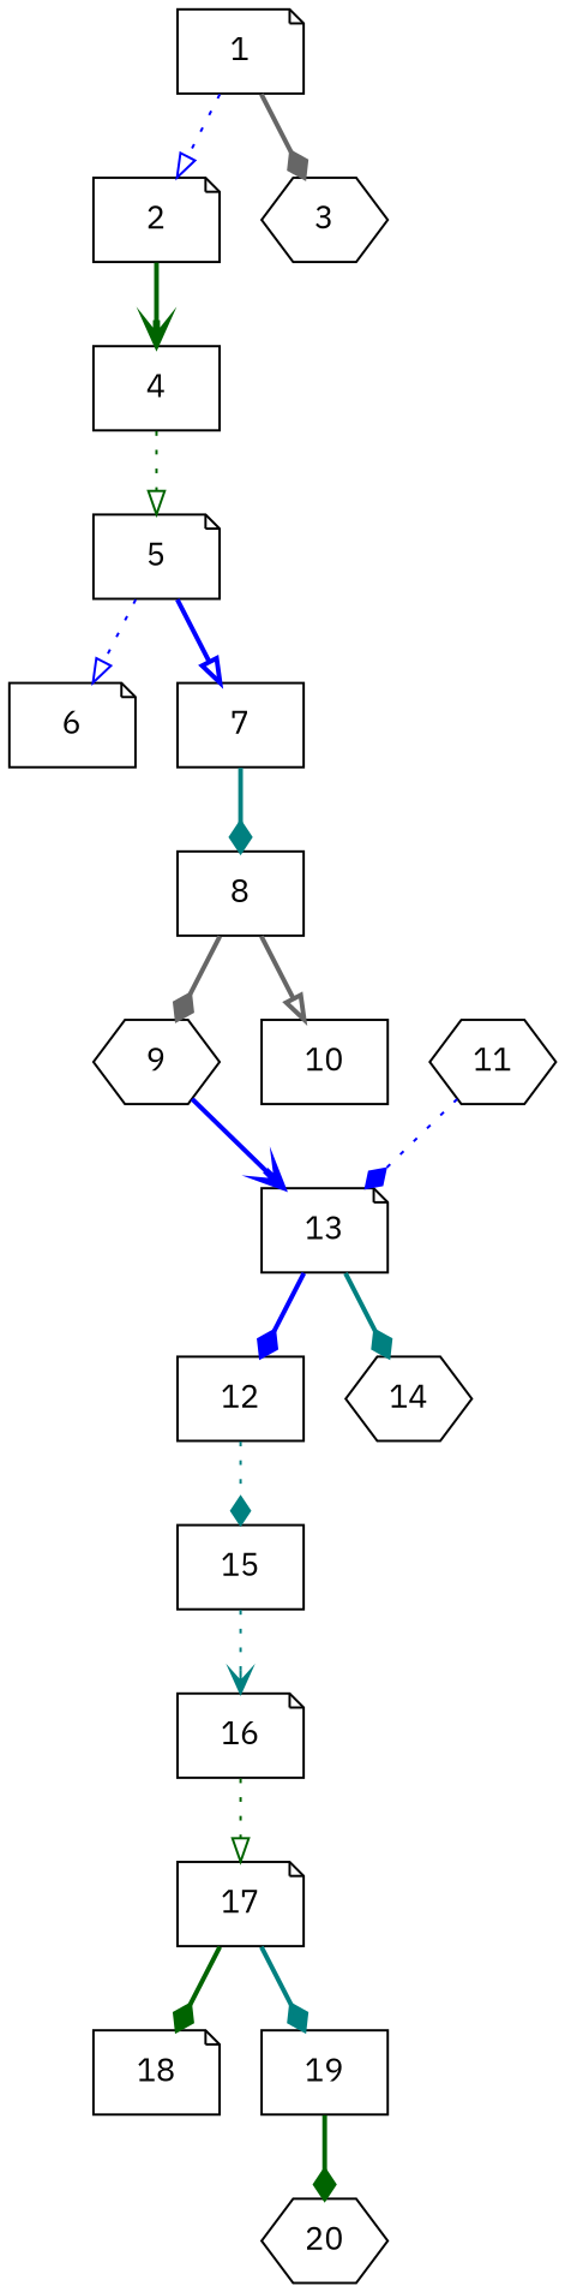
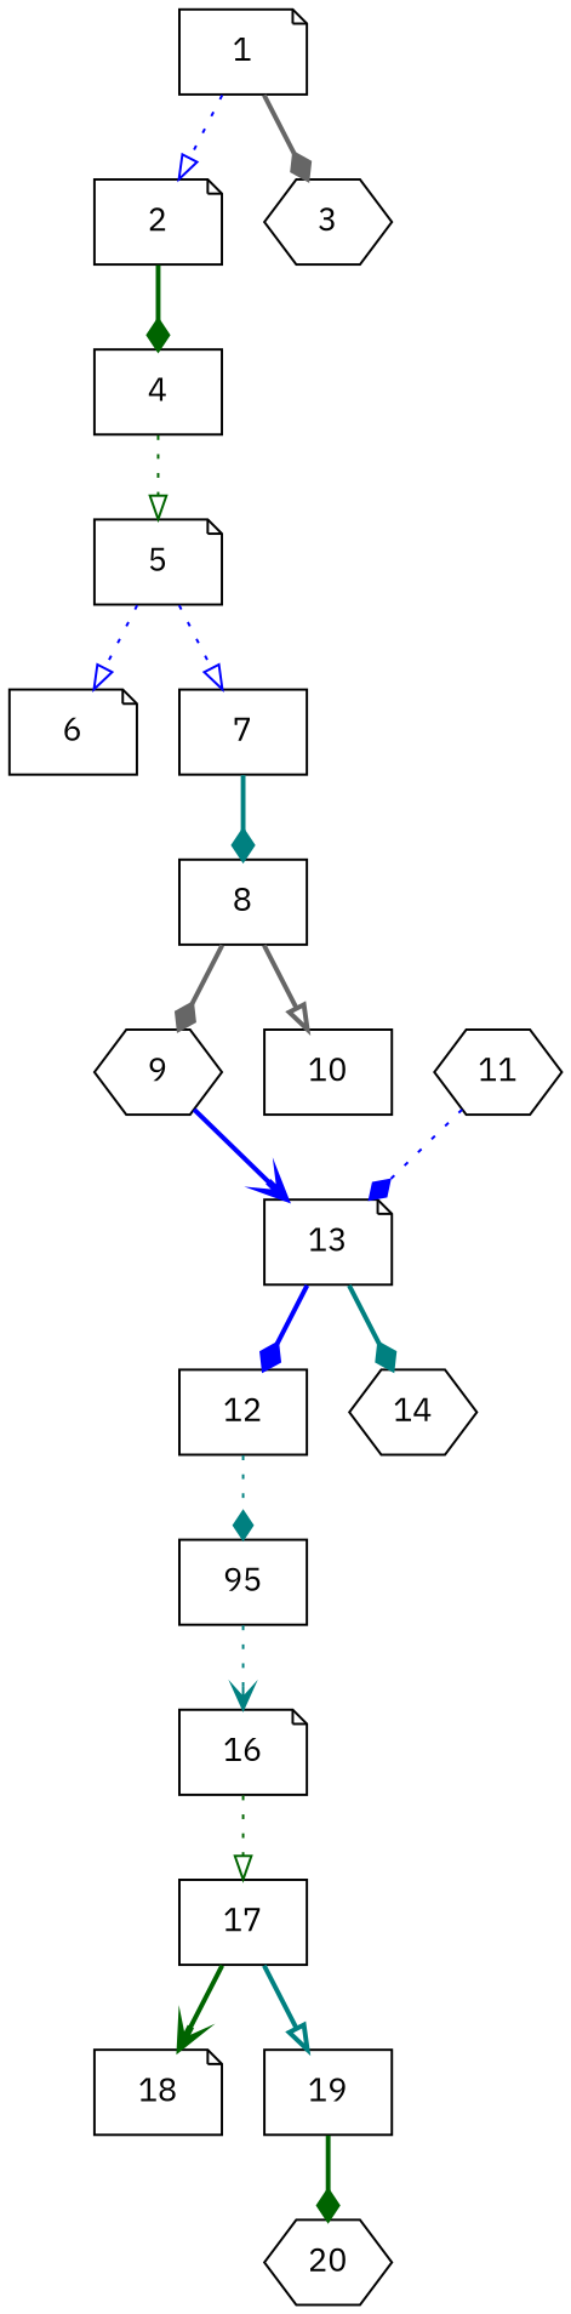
  digraph {
    fontname="IBM Plex Sans"
    node [alpha=0.06 fontname="IBM Plex Sans" shape=note]
    edge [arrowhead=diamond color=blue fontname="IBM Plex Sans" style=bold]
    1 [alpha=0.10 expect_size=9834496]
    2 [alpha=0.07 expect_size=38909952]
    3 [alpha=0.09 expect_size=23610368 shape=hexagon]
    4 [alpha=0.13 expect_size=34183168 shape=box]
    5 [alpha=0.19 expect_size=14568448]
    6 [alpha=0.04 expect_size=19417088]
    7 [expect_size=16952320 shape=box]
    8 [alpha=0.19 expect_size=41284608 shape=box]
    9 [alpha=0.12 expect_size=50821120 shape=hexagon]
    10 [expect_size=12611584 shape=box]
    13 [alpha=0.11 expect_size=18788352]
    11 [alpha=0.02 expect_size=26773504 shape=hexagon]
    12 [alpha=0.18 expect_size=49580032 shape=box]
-   15 [alpha=0.11 expect_size=23044096 shape=box]
+   15 [alpha=0.11 expect_size=23044096 shape=box label=95]
    14 [alpha=0.18 expect_size=40365056 shape=hexagon]
    16 [alpha=0.11 expect_size=21844992]
-   17 [alpha=0.13 expect_size=31814656]
+   17 [alpha=0.13 expect_size=31814656 shape=box]
    18 [alpha=0.15 expect_size=45605888]
    19 [alpha=0.08 expect_size=43166720 shape=box]
    20 [expect_size=23353344 shape=hexagon]
    1 -> 2 [arrowhead=onormal style=dotted]
    1 -> 3 [color=gray40]
-   2 -> 4 [arrowhead=vee color=darkgreen]
+   2 -> 4 [color=darkgreen]
    4 -> 5 [arrowhead=onormal color=darkgreen style=dotted]
    5 -> 6 [arrowhead=onormal style=dotted]
-   5 -> 7 [arrowhead=onormal]
+   5 -> 7 [arrowhead=onormal style=dotted]
    7 -> 8 [color=teal]
    8 -> 9 [color=gray40]
    8 -> 10 [arrowhead=onormal color=gray40]
    9 -> 13 [arrowhead=vee]
    13 -> 12
    13 -> 14 [color=teal]
    11 -> 13 [style=dotted]
    12 -> 15 [color=teal style=dotted]
    15 -> 16 [arrowhead=vee color=teal style=dotted]
    16 -> 17 [arrowhead=onormal color=darkgreen style=dotted]
-   17 -> 18 [color=darkgreen]
-   17 -> 19 [color=teal]
+   17 -> 18 [arrowhead=vee color=darkgreen]
+   17 -> 19 [arrowhead=onormal color=teal]
    19 -> 20 [color=darkgreen]
  }
